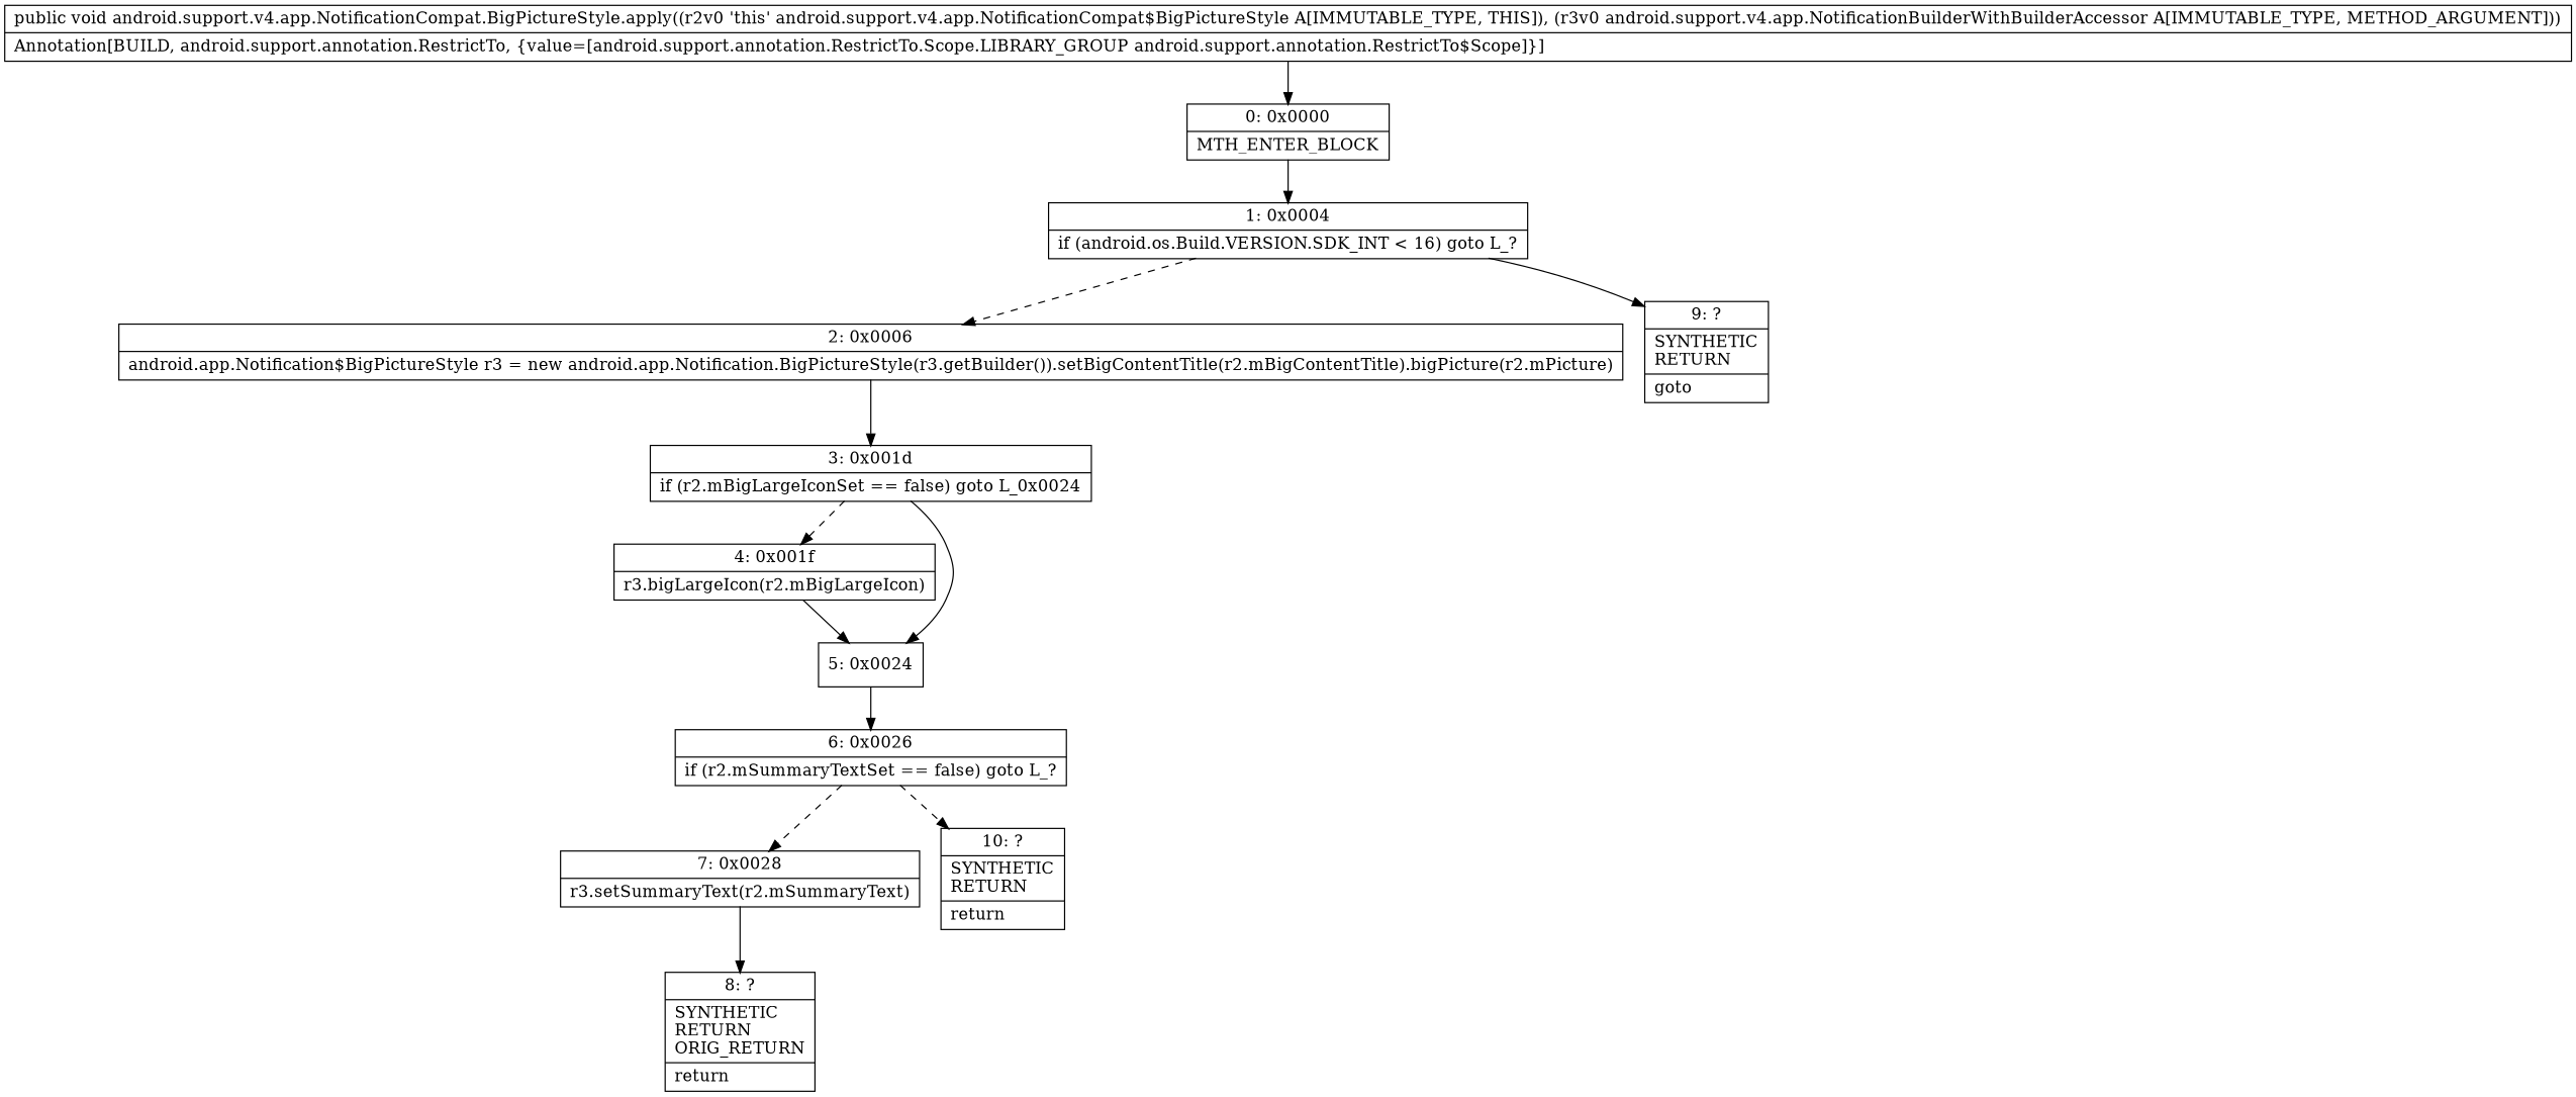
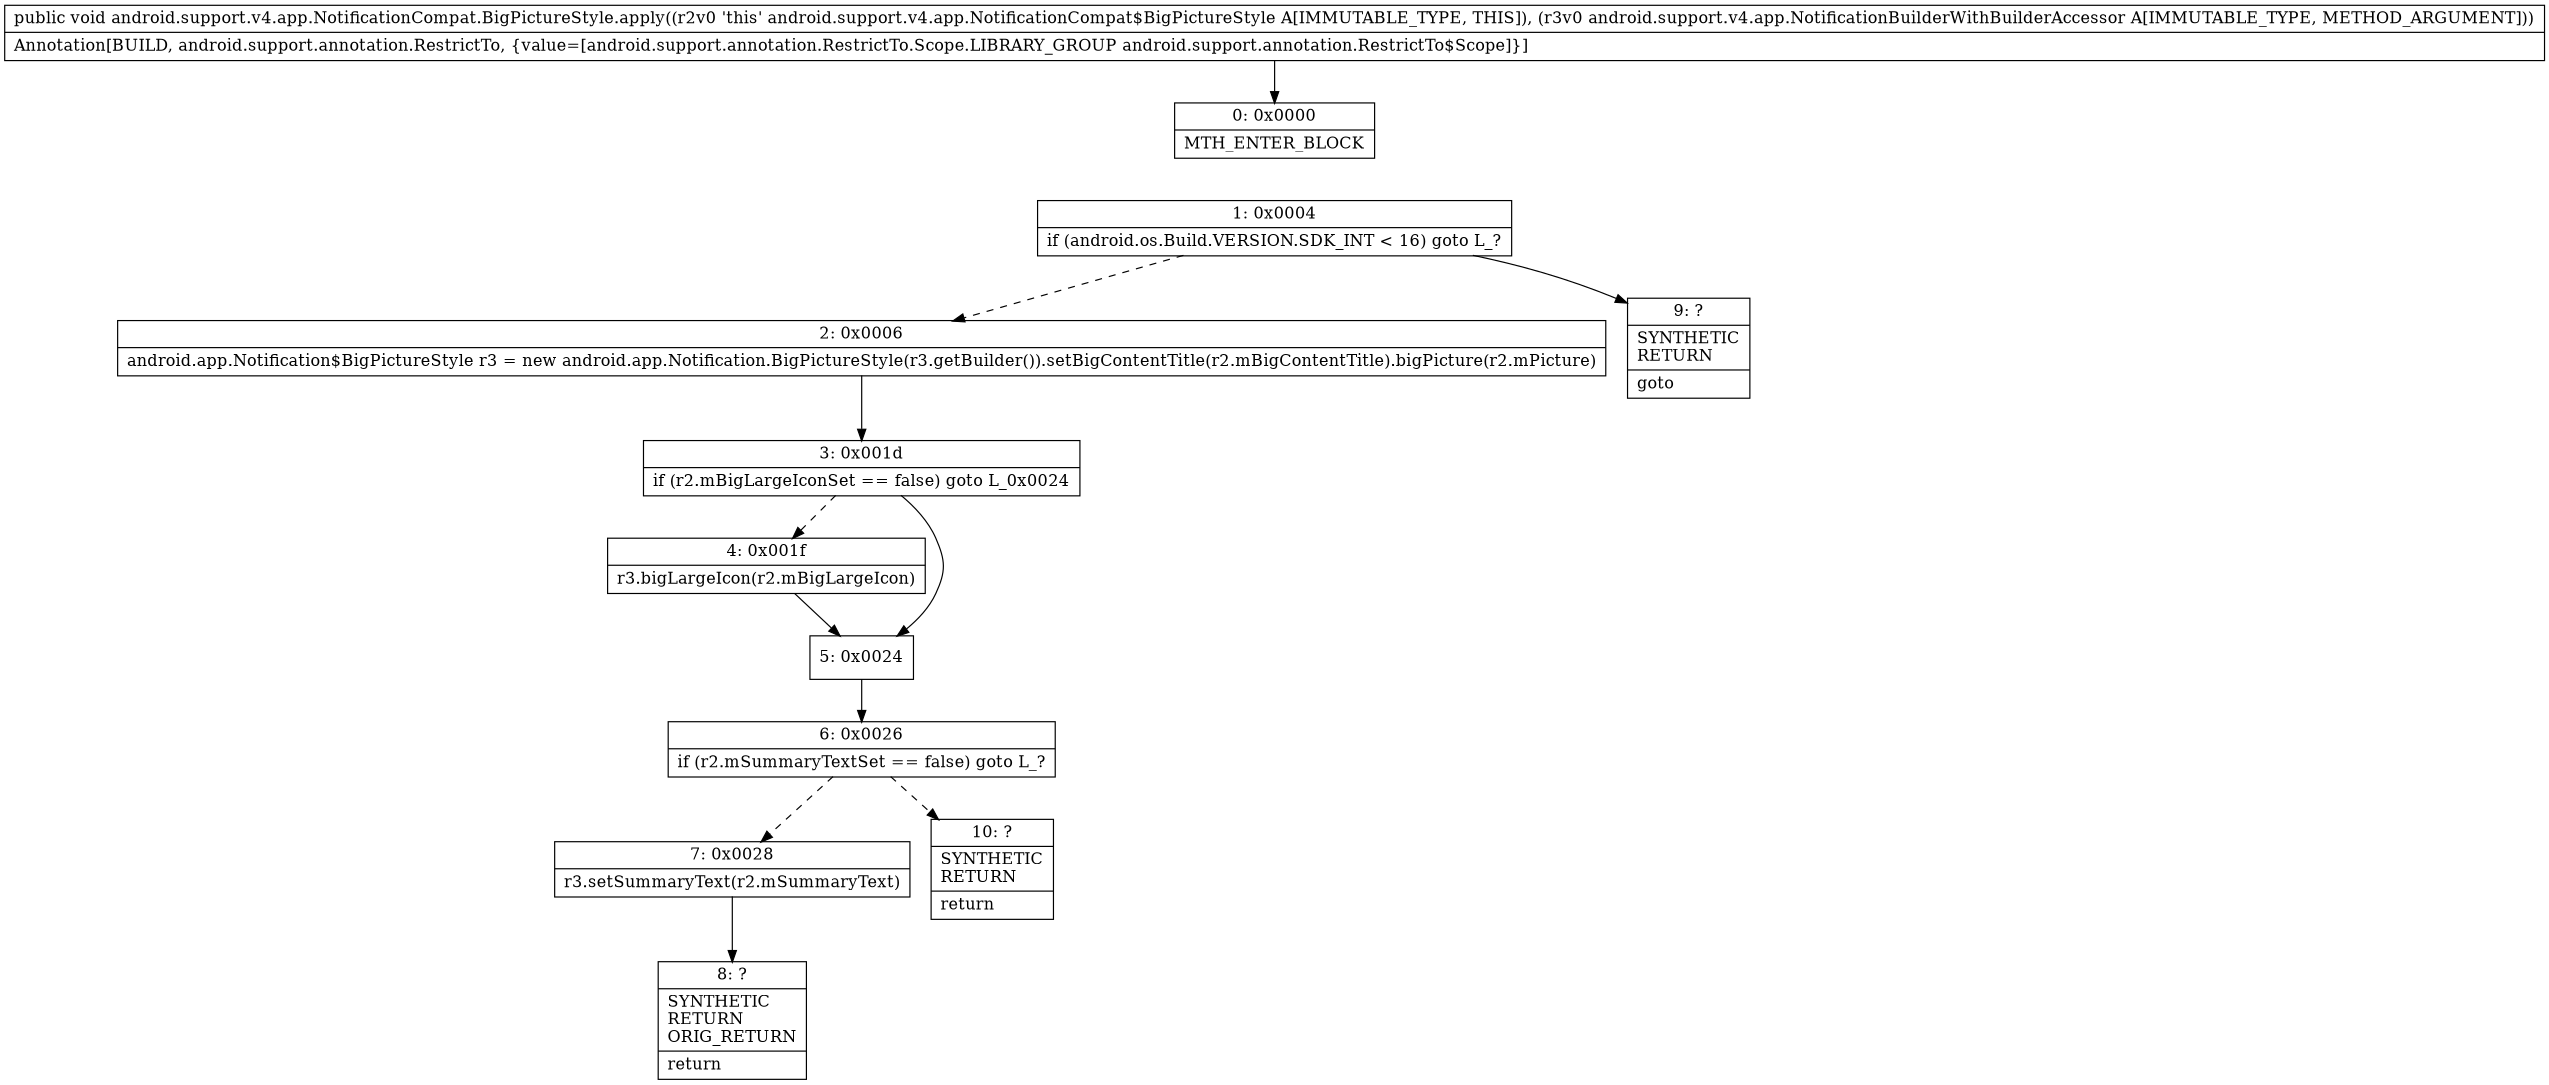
  digraph {
    node [shape=record]
    n1 [label="{0\:\ 0x0000|MTH_ENTER_BLOCK\l}"]
    n2 [label="{1\:\ 0x0004|if (android.os.Build.VERSION.SDK_INT \< 16) goto L_?\l}"]
    n3 [label="{2\:\ 0x0006|android.app.Notification$BigPictureStyle r3 = new android.app.Notification.BigPictureStyle(r3.getBuilder()).setBigContentTitle(r2.mBigContentTitle).bigPicture(r2.mPicture)\l}"]
    n4 [label="{9\:\ ?|SYNTHETIC\lRETURN\l|goto\l}"]
    n5 [label="{3\:\ 0x001d|if (r2.mBigLargeIconSet == false) goto L_0x0024\l}"]
    n6 [label="{4\:\ 0x001f|r3.bigLargeIcon(r2.mBigLargeIcon)\l}"]
    n7 [label="{5\:\ 0x0024}"]
    n8 [label="{6\:\ 0x0026|if (r2.mSummaryTextSet == false) goto L_?\l}"]
    n9 [label="{7\:\ 0x0028|r3.setSummaryText(r2.mSummaryText)\l}"]
    n10 [label="{10\:\ ?|SYNTHETIC\lRETURN\l|return\l}"]
    n11 [label="{8\:\ ?|SYNTHETIC\lRETURN\lORIG_RETURN\l|return\l}"]
    n12 [label="{public void android.support.v4.app.NotificationCompat.BigPictureStyle.apply((r2v0 'this' android.support.v4.app.NotificationCompat$BigPictureStyle A[IMMUTABLE_TYPE, THIS]), (r3v0 android.support.v4.app.NotificationBuilderWithBuilderAccessor A[IMMUTABLE_TYPE, METHOD_ARGUMENT]))  | Annotation[BUILD, android.support.annotation.RestrictTo, \{value=[android.support.annotation.RestrictTo.Scope.LIBRARY_GROUP android.support.annotation.RestrictTo$Scope]\}]\l}"]
-   n1 -> n2
    n2 -> n3 [style=dashed]
    n2 -> n4
    n3 -> n5
    n5 -> n6 [style=dashed]
    n5 -> n7
    n6 -> n7
    n7 -> n8
    n8 -> n9 [style=dashed]
    n8 -> n10 [style=dashed]
    n9 -> n11
    n12 -> n1
  }
